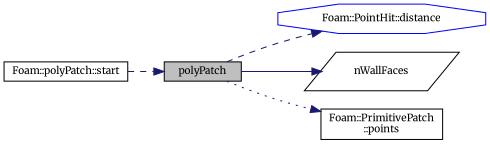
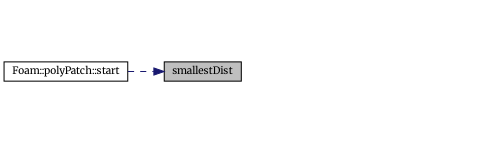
  digraph {
    fontname=Merriweather
    rankdir=LR
    node [color=black fontname=Merriweather fontsize=10 shape=box]
    edge [color=midnightblue fontname=Merriweather fontsize=10 labelfontname=FreeSans labelfontsize=10 style=dashed]
-   n1 [fillcolor=grey75 fontcolor=black height=0.2 label=polyPatch style=filled width=0.4]
-   n2 [color=blue height=0.2 label="Foam::PointHit::distance" shape=octagon width=0.4]
-   n3 [height=0.2 label=nWallFaces shape=parallelogram width=0.4]
-   n4 [height=0.2 label="Foam::PrimitivePatch\l::points" width=0.4]
+   n1 [fillcolor=grey75 fontcolor=black height=0.2 label=smallestDist style=filled width=0.4]
    n5 [height=0.2 label="Foam::polyPatch::start" width=0.4]
-   n1 -> n2
-   n1 -> n3 [style=solid]
-   n1 -> n4 [style=dotted]
    n5 -> n1
  }
